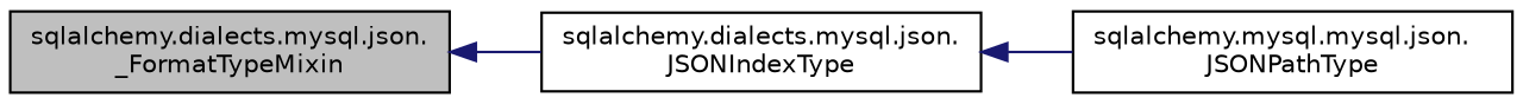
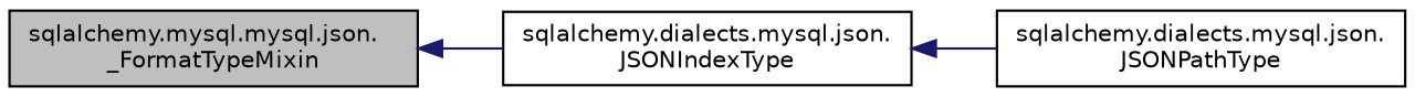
  digraph {
    rankdir=LR
    node [color=black fillcolor=white fontname=Helvetica fontsize=10 shape=record style=filled]
    edge [color=midnightblue dir=back fontname=Helvetica fontsize=10 labelfontname=Helvetica labelfontsize=10 style=solid]
-   n1 [fillcolor=grey75 fontcolor=black height=0.2 label="sqlalchemy.dialects.mysql.json.\l_FormatTypeMixin" width=0.4]
+   n1 [fillcolor=grey75 fontcolor=black height=0.2 label="sqlalchemy.mysql.mysql.json.\l_FormatTypeMixin" width=0.4]
    n2 [height=0.2 label="sqlalchemy.dialects.mysql.json.\lJSONIndexType" width=0.4]
-   n3 [height=0.2 label="sqlalchemy.mysql.mysql.json.\lJSONPathType" width=0.4]
+   n3 [height=0.2 label="sqlalchemy.dialects.mysql.json.\lJSONPathType" width=0.4]
    n1 -> n2
    n2 -> n3
  }
